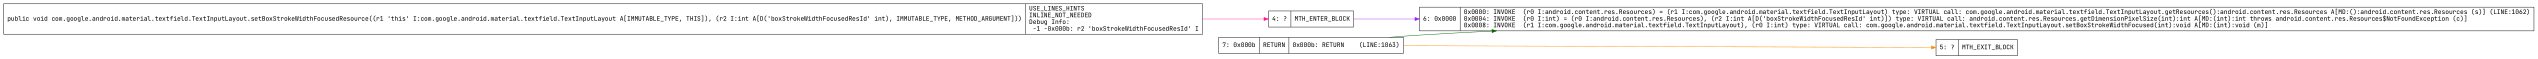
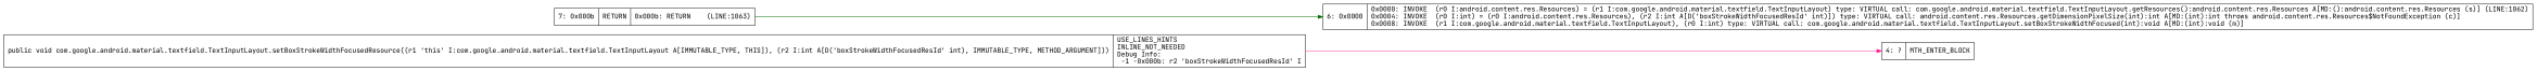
  digraph {
    fontname="JetBrains Mono"
    rankdir=LR
    node [fontname="JetBrains Mono" shape=record]
    edge [fontname="JetBrains Mono"]
    n1 [label="{4\:\ ?|MTH_ENTER_BLOCK\l}"]
    n2 [label="{6\:\ 0x0000|0x0000: INVOKE  (r0 I:android.content.res.Resources) = (r1 I:com.google.android.material.textfield.TextInputLayout) type: VIRTUAL call: com.google.android.material.textfield.TextInputLayout.getResources():android.content.res.Resources A[MD:():android.content.res.Resources (s)] (LINE:1062)\l0x0004: INVOKE  (r0 I:int) = (r0 I:android.content.res.Resources), (r2 I:int A[D('boxStrokeWidthFocusedResId' int)]) type: VIRTUAL call: android.content.res.Resources.getDimensionPixelSize(int):int A[MD:(int):int throws android.content.res.Resources$NotFoundException (c)]\l0x0008: INVOKE  (r1 I:com.google.android.material.textfield.TextInputLayout), (r0 I:int) type: VIRTUAL call: com.google.android.material.textfield.TextInputLayout.setBoxStrokeWidthFocused(int):void A[MD:(int):void (m)]\l}"]
    n3 [label="{7\:\ 0x000b|RETURN\l|0x000b: RETURN    (LINE:1063)\l}"]
-   n4 [label="{5\:\ ?|MTH_EXIT_BLOCK\l}"]
    n5 [label="{public void com.google.android.material.textfield.TextInputLayout.setBoxStrokeWidthFocusedResource((r1 'this' I:com.google.android.material.textfield.TextInputLayout A[IMMUTABLE_TYPE, THIS]), (r2 I:int A[D('boxStrokeWidthFocusedResId' int), IMMUTABLE_TYPE, METHOD_ARGUMENT]))  | USE_LINES_HINTS\lINLINE_NOT_NEEDED\lDebug Info:\l  \-1 \-0x000b: r2 'boxStrokeWidthFocusedResId' I\l}"]
-   n1 -> n2 [color=purple]
    n3 -> n2 [color=darkgreen]
-   n3 -> n4 [color=darkorange]
    n5 -> n1 [color=deeppink]
  }
